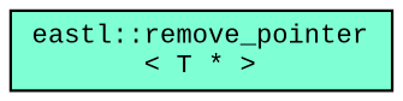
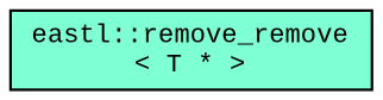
  digraph {
    rankdir=TB
    fontname="Liberation Mono"
-   n1 [color=black fillcolor=aquamarine fontname="Liberation Mono" fontsize=10 height=0.2 label="eastl::remove_pointer\l\< T * \>" shape=box style=filled width=0.4]
+   n1 [color=black fillcolor=aquamarine fontname="Liberation Mono" fontsize=10 height=0.2 label="eastl::remove_remove\l\< T * \>" shape=box style=filled width=0.4]
  }
